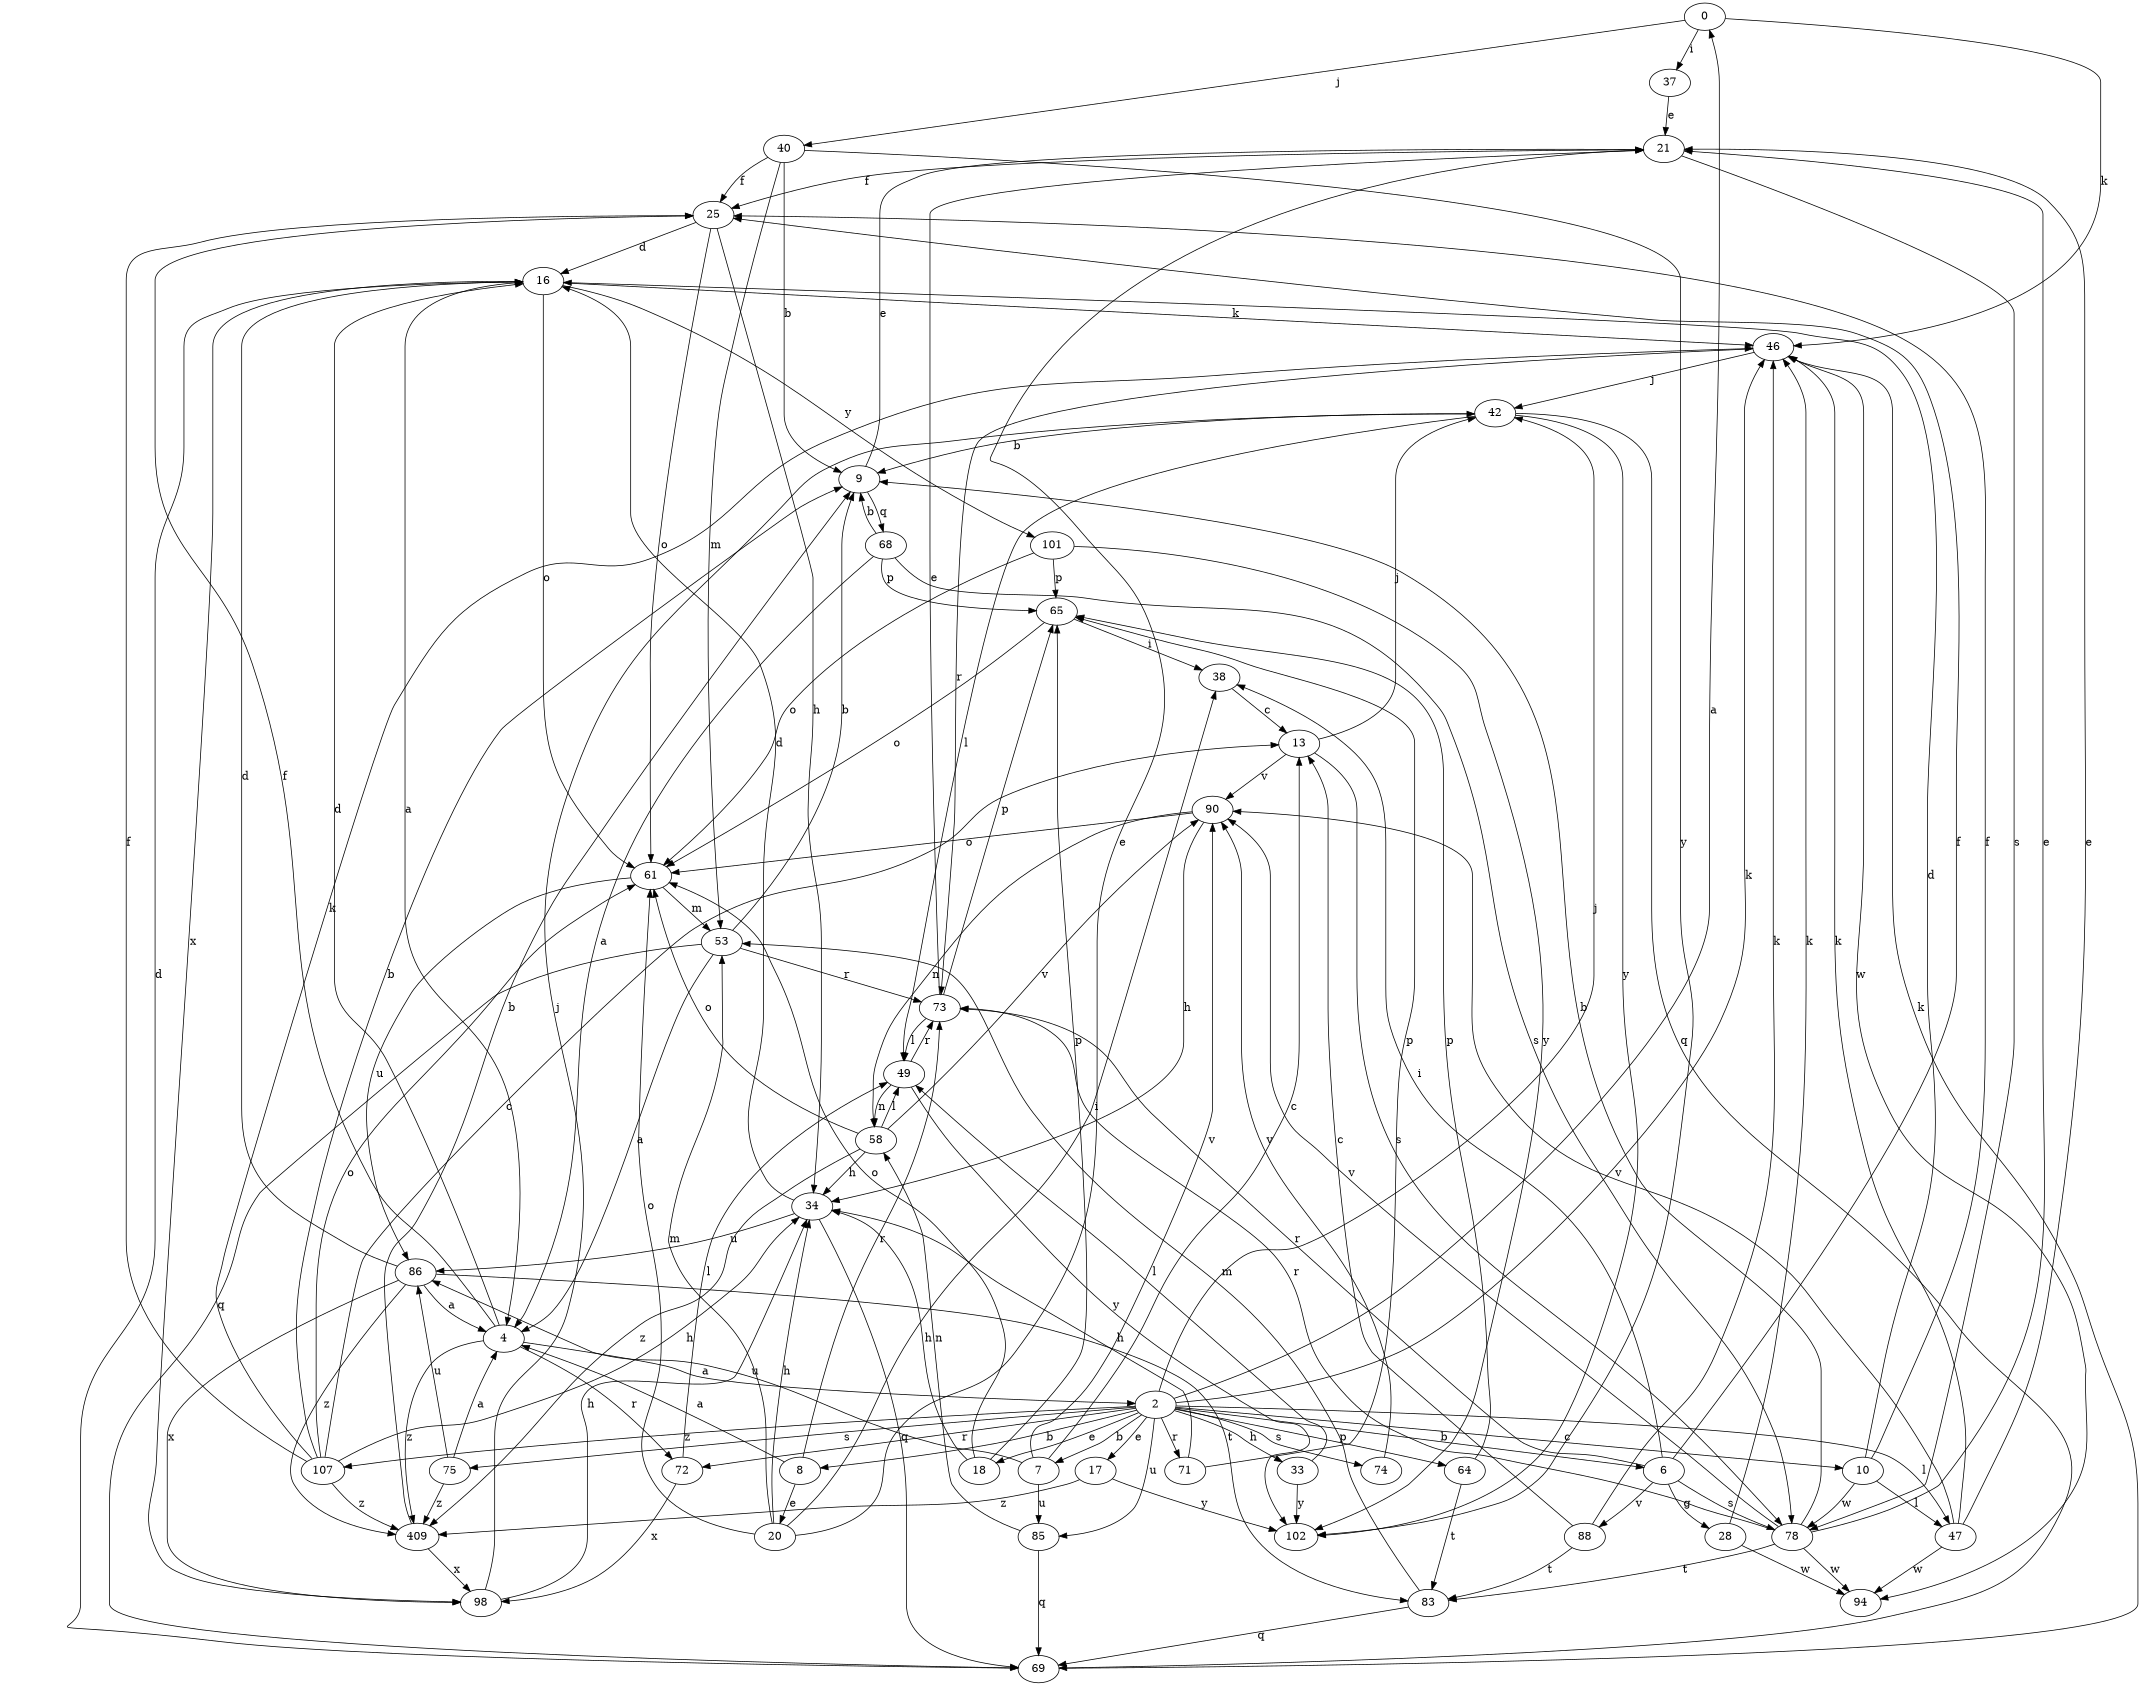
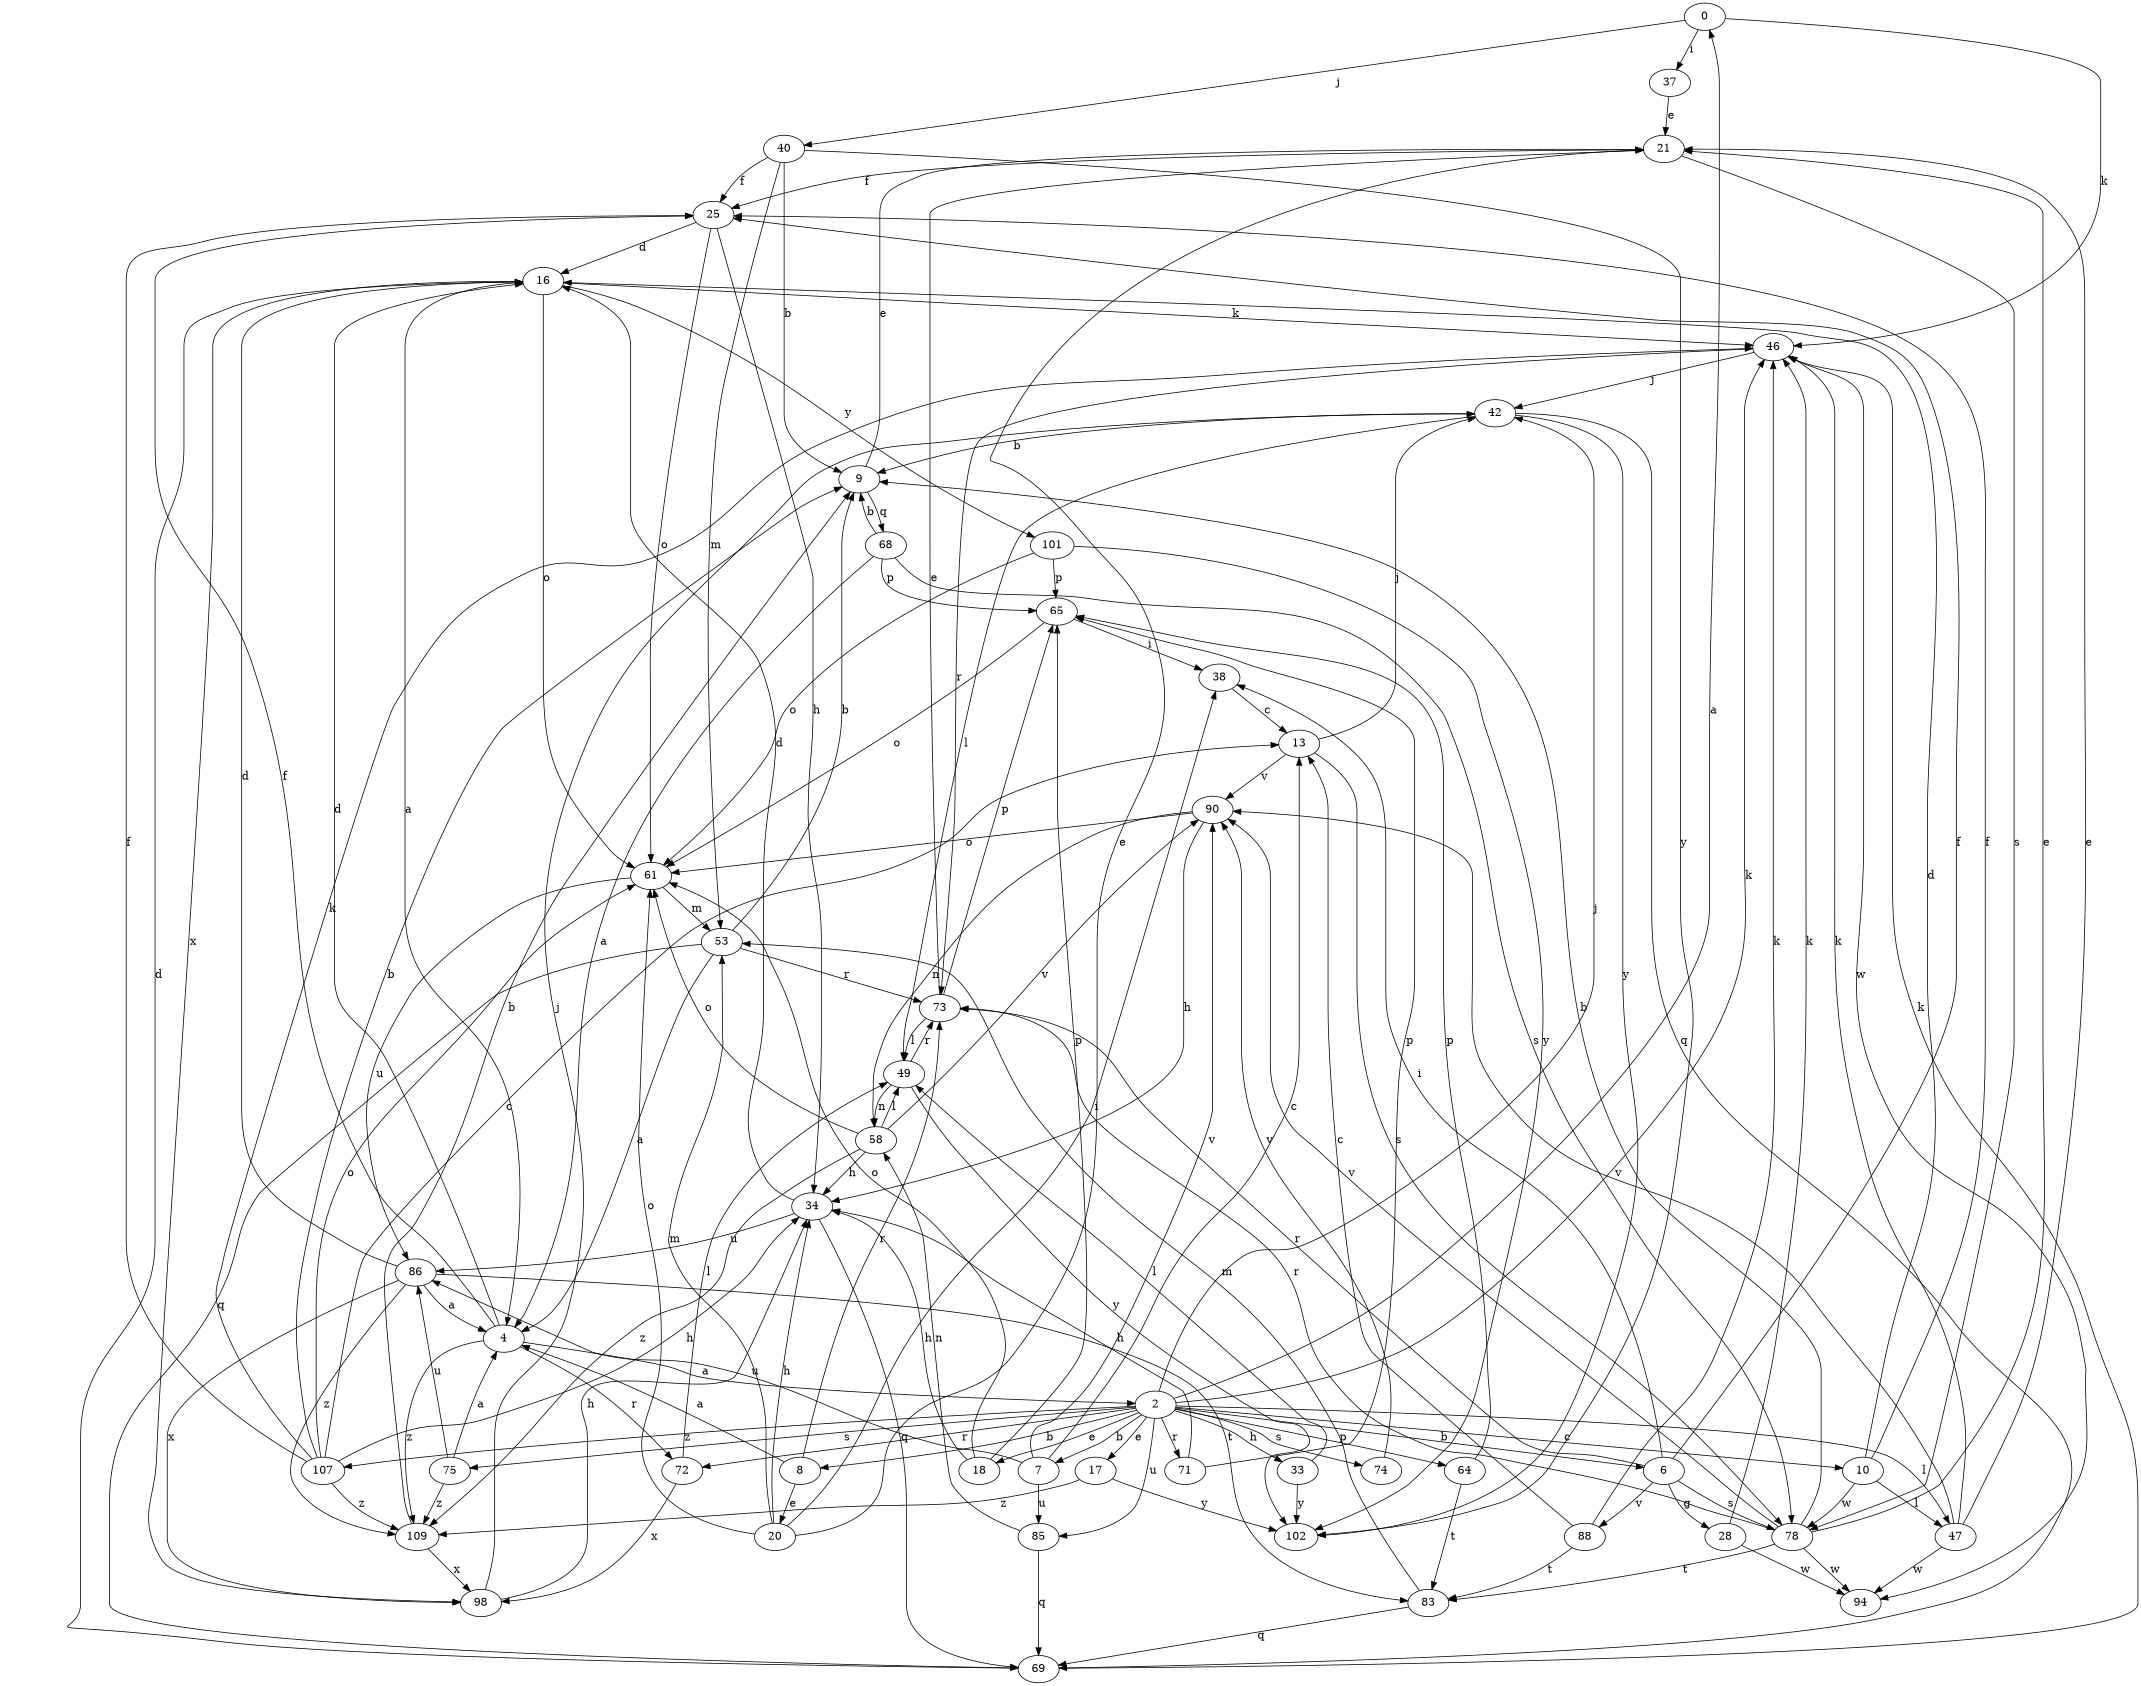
  strict digraph {
    0
    37
    40
    46
    21
    25
    9
    102
    53
    42
    73
    94
    2
    6
    7
    8
    10
    17
    18
    33
    47
    64
    71
    72
    74
    75
    85
    107
    28
    38
    78
    88
    13
    86
    90
    4
    20
    16
-   109 [label=409]
+   109
    61
    34
    65
    49
    69
    83
    98
    58
    101
    68
    0 -> 37 [label=i]
    0 -> 40 [label=j]
    0 -> 46 [label=k]
    37 -> 21 [label=e]
    40 -> 25 [label=f]
    40 -> 9 [label=b]
    40 -> 102 [label=y]
    40 -> 53 [label=m]
    46 -> 42 [label=j]
    46 -> 73 [label=r]
    46 -> 94 [label=w]
    21 -> 25 [label=f]
    21 -> 78 [label=s]
    25 -> 16 [label=d]
    25 -> 61 [label=o]
    25 -> 34 [label=h]
    9 -> 21 [label=e]
    9 -> 68 [label=q]
    53 -> 9 [label=b]
    53 -> 73 [label=r]
    53 -> 4 [label=a]
    53 -> 69 [label=q]
    42 -> 9 [label=b]
    42 -> 102 [label=y]
    42 -> 49 [label=l]
    42 -> 69 [label=q]
    73 -> 21 [label=e]
    73 -> 65 [label=p]
    73 -> 49 [label=l]
    2 -> 0 [label=a]
    2 -> 46 [label=k]
    2 -> 42 [label=j]
    2 -> 6 [label=b]
    2 -> 7 [label=b]
    2 -> 8 [label=b]
    2 -> 10 [label=c]
    2 -> 17 [label=e]
    2 -> 18 [label=e]
    2 -> 33 [label=h]
    2 -> 47 [label=l]
    2 -> 64 [label=p]
    2 -> 71 [label=r]
    2 -> 72 [label=r]
    2 -> 74 [label=s]
    2 -> 75 [label=s]
    2 -> 85 [label=u]
    2 -> 107 [label=z]
    6 -> 25 [label=f]
    6 -> 73 [label=r]
    6 -> 28 [label=g]
    6 -> 38 [label=i]
    6 -> 78 [label=s]
    6 -> 88 [label=v]
    7 -> 85 [label=u]
    7 -> 13 [label=c]
    7 -> 86 [label=u]
    7 -> 90 [label=v]
    8 -> 73 [label=r]
    8 -> 4 [label=a]
    8 -> 20 [label=e]
    10 -> 25 [label=f]
    10 -> 47 [label=l]
    10 -> 78 [label=w]
    10 -> 16 [label=d]
    17 -> 102 [label=y]
    17 -> 109 [label=z]
    18 -> 61 [label=o]
    18 -> 34 [label=h]
    18 -> 65 [label=p]
    33 -> 102 [label=y]
    33 -> 49 [label=l]
    47 -> 46 [label=k]
    47 -> 21 [label=e]
    47 -> 94 [label=w]
    47 -> 90 [label=v]
    64 -> 65 [label=p]
    64 -> 83 [label=t]
    71 -> 34 [label=h]
    71 -> 65 [label=p]
    72 -> 49 [label=l]
    72 -> 98 [label=x]
    74 -> 90 [label=v]
    75 -> 86 [label=u]
    75 -> 4 [label=a]
    75 -> 109 [label=z]
    85 -> 69 [label=q]
    85 -> 58 [label=n]
    107 -> 46 [label=k]
    107 -> 25 [label=f]
    107 -> 9 [label=b]
    107 -> 13 [label=c]
    107 -> 109 [label=z]
    107 -> 61 [label=o]
    107 -> 34 [label=h]
    28 -> 46 [label=k]
    28 -> 94 [label=w]
    38 -> 13 [label=c]
    78 -> 21 [label=e]
    78 -> 9 [label=b]
    78 -> 73 [label=r]
    78 -> 94 [label=w]
    78 -> 90 [label=v]
    78 -> 83 [label=t]
    88 -> 46 [label=k]
    88 -> 13 [label=c]
    88 -> 83 [label=t]
    13 -> 42 [label=j]
    13 -> 78 [label=s]
    13 -> 90 [label=v]
    86 -> 4 [label=a]
    86 -> 16 [label=d]
    86 -> 109 [label=z]
    86 -> 83 [label=t]
    86 -> 98 [label=x]
    90 -> 61 [label=o]
    90 -> 34 [label=h]
    90 -> 58 [label=n]
    4 -> 25 [label=f]
    4 -> 2 [label=a]
    4 -> 72 [label=r]
    4 -> 16 [label=d]
    4 -> 109 [label=z]
    20 -> 21 [label=e]
    20 -> 53 [label=m]
    20 -> 38 [label=i]
    20 -> 61 [label=o]
    20 -> 34 [label=h]
    16 -> 46 [label=k]
    16 -> 4 [label=a]
    16 -> 61 [label=o]
    16 -> 98 [label=x]
    16 -> 101 [label=y]
    109 -> 9 [label=b]
    109 -> 98 [label=x]
    61 -> 53 [label=m]
    61 -> 86 [label=u]
    34 -> 86 [label=u]
    34 -> 16 [label=d]
    34 -> 69 [label=q]
    65 -> 38 [label=i]
    65 -> 61 [label=o]
    49 -> 102 [label=y]
    49 -> 73 [label=r]
    49 -> 58 [label=n]
    69 -> 46 [label=k]
    69 -> 16 [label=d]
    83 -> 53 [label=m]
    83 -> 69 [label=q]
    98 -> 42 [label=j]
    98 -> 34 [label=h]
    58 -> 90 [label=v]
    58 -> 109 [label=z]
    58 -> 61 [label=o]
    58 -> 34 [label=h]
    58 -> 49 [label=l]
    101 -> 102 [label=y]
    101 -> 61 [label=o]
    101 -> 65 [label=p]
    68 -> 9 [label=b]
    68 -> 78 [label=s]
    68 -> 4 [label=a]
    68 -> 65 [label=p]
  }
